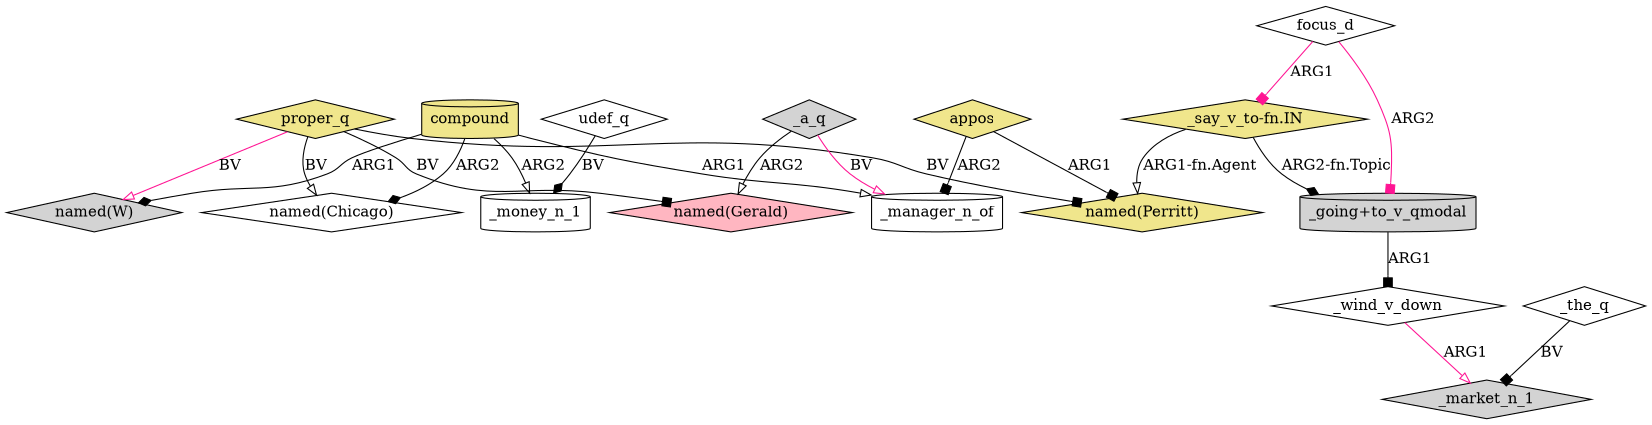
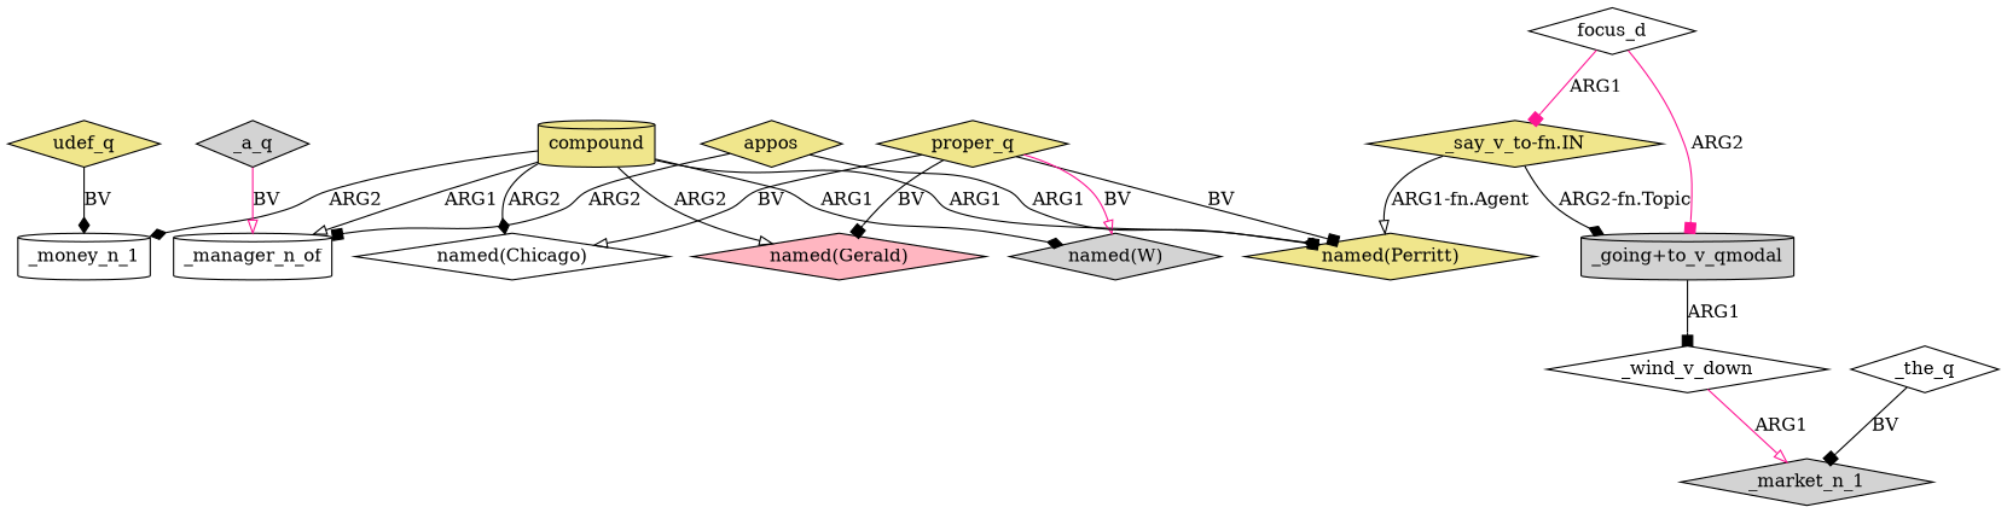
  digraph {
    node [fillcolor=white shape=diamond style=filled]
    edge [arrowhead=onormal color=black]
    _market_n_1 [fillcolor=lightgrey]
    _wind_v_down
    _money_n_1 [shape=cylinder]
-   udef_q
+   udef_q [fillcolor=khaki]
    compound [fillcolor=khaki shape=cylinder]
    _manager_n_of [shape=cylinder]
    "named(Perritt)" [fillcolor=khaki]
    "named(W)" [fillcolor=lightgrey]
    "named(Gerald)" [fillcolor=lightpink]
    "named(Chicago)"
    "_say_v_to-fn.IN" [fillcolor=khaki]
    "_going+to_v_qmodal" [fillcolor=lightgrey shape=cylinder]
    proper_q [fillcolor=khaki]
    _a_q [fillcolor=lightgrey]
    focus_d
    _the_q
    appos [fillcolor=khaki]
    _wind_v_down -> _market_n_1 [color=deeppink label=ARG1]
    udef_q -> _money_n_1 [arrowhead=diamond label=BV]
-   compound -> _money_n_1 [label=ARG2]
+   compound -> _money_n_1 [arrowhead=diamond label=ARG2]
    compound -> _manager_n_of [label=ARG1]
+   compound -> "named(Perritt)" [arrowhead=diamond label=ARG1]
    compound -> "named(W)" [arrowhead=diamond label=ARG1]
-   _a_q -> "named(Gerald)" [label=ARG2]
+   compound -> "named(Gerald)" [label=ARG2]
    compound -> "named(Chicago)" [arrowhead=diamond label=ARG2]
    "_say_v_to-fn.IN" -> "named(Perritt)" [label="ARG1-fn.Agent"]
    "_say_v_to-fn.IN" -> "_going+to_v_qmodal" [arrowhead=diamond label="ARG2-fn.Topic"]
    "_going+to_v_qmodal" -> _wind_v_down [arrowhead=box label=ARG1]
    proper_q -> "named(Perritt)" [arrowhead=box label=BV]
    proper_q -> "named(W)" [color=deeppink label=BV]
    proper_q -> "named(Gerald)" [arrowhead=box label=BV]
    proper_q -> "named(Chicago)" [label=BV]
    _a_q -> _manager_n_of [color=deeppink label=BV]
    focus_d -> "_say_v_to-fn.IN" [arrowhead=box color=deeppink label=ARG1]
    focus_d -> "_going+to_v_qmodal" [arrowhead=box color=deeppink label=ARG2]
    _the_q -> _market_n_1 [arrowhead=box label=BV]
    appos -> _manager_n_of [arrowhead=box label=ARG2]
    appos -> "named(Perritt)" [arrowhead=box label=ARG1]
  }
